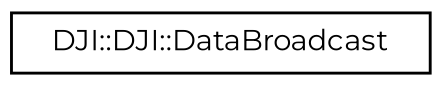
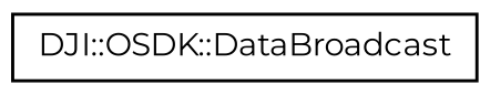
  digraph {
    rankdir=LR
    fontname=Montserrat
-   n1 [color=black fillcolor=white fontname=Montserrat fontsize=10 height=0.2 label="DJI::DJI::DataBroadcast" shape=record style=filled width=0.4]
+   n1 [color=black fillcolor=white fontname=Montserrat fontsize=10 height=0.2 label="DJI::OSDK::DataBroadcast" shape=record style=filled width=0.4]
  }
